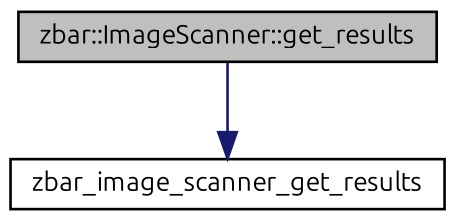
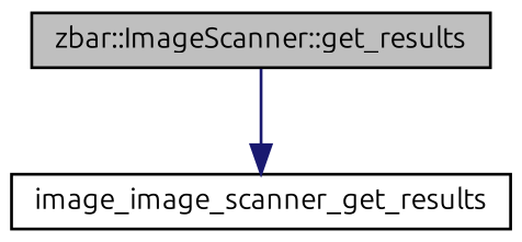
  digraph {
    rankdir=TB
    fontname=Ubuntu
    node [color=black fontname=Ubuntu fontsize=10 shape=record style=filled]
    n1 [fillcolor=grey75 fontcolor=black height=0.2 label="zbar::ImageScanner::get_results" width=0.4]
-   n2 [fillcolor=white height=0.2 label=zbar_image_scanner_get_results width=0.4]
+   n2 [fillcolor=white height=0.2 label=image_image_scanner_get_results width=0.4]
    n1 -> n2 [color=midnightblue fontname=Ubuntu fontsize=10 labelfontname=Helvetica labelfontsize=10 style=solid]
  }
